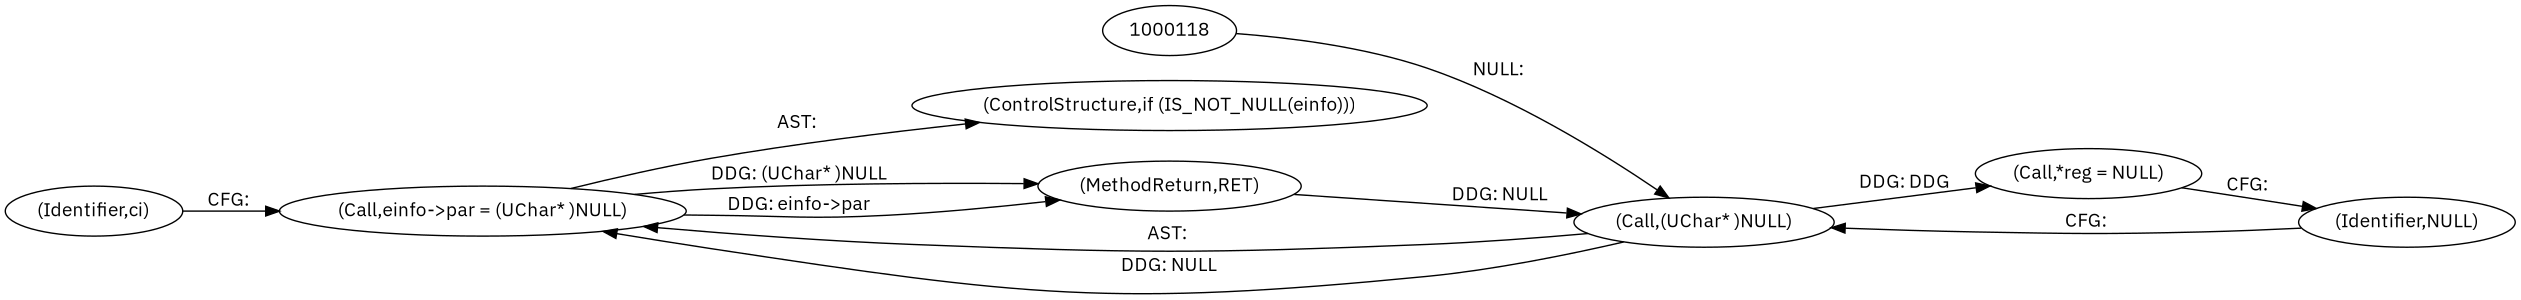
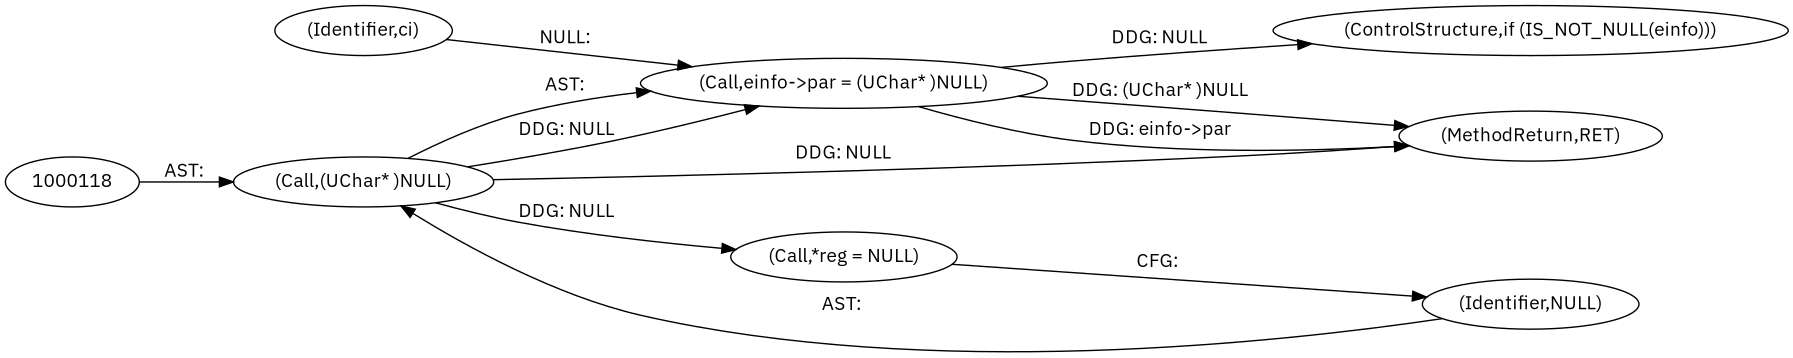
  digraph {
    fontname="IBM Plex Sans"
    rankdir=LR
    node [fontname="IBM Plex Sans"]
    edge [fontname="IBM Plex Sans"]
    n1 [label="(Call,einfo->par = (UChar* )NULL)"]
    n2 [label="(ControlStructure,if (IS_NOT_NULL(einfo)))"]
    n3 [label="(MethodReturn,RET)"]
    n4 [label="(Call,(UChar* )NULL)"]
    n5 [label="(Call,*reg = NULL)"]
    n6 [label="(Identifier,NULL)"]
    n7 [label="(Identifier,ci)"]
    1000118
-   n1 -> n2 [label="AST: "]
+   n1 -> n2 [label="DDG: NULL"]
    n1 -> n3 [label="DDG: (UChar* )NULL"]
    n1 -> n3 [label="DDG: einfo->par"]
    n4 -> n1 [label="AST: "]
    n4 -> n1 [label="DDG: NULL"]
-   n3 -> n4 [label="DDG: NULL"]
-   n4 -> n5 [label="DDG: DDG"]
+   n4 -> n3 [label="DDG: NULL"]
+   n4 -> n5 [label="DDG: NULL"]
    n5 -> n6 [label="CFG: "]
-   n6 -> n4 [label="CFG: "]
-   n7 -> n1 [label="CFG: "]
-   1000118 -> n4 [label="NULL: "]
+   n6 -> n4 [label="AST: "]
+   n7 -> n1 [label="NULL: "]
+   1000118 -> n4 [label="AST: "]
  }
